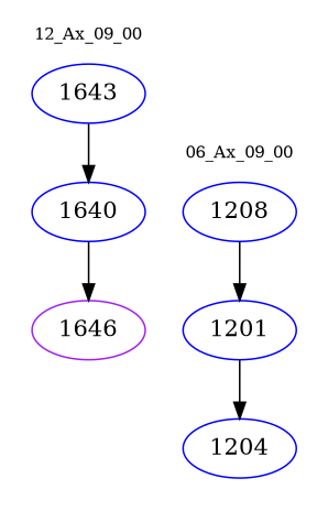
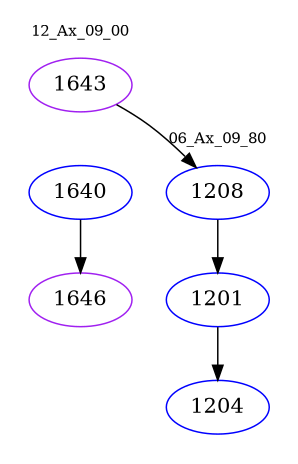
  digraph {
    node [color=blue]
    edge [color=black]
-   n1 [label=1643]
+   n1 [color=purple label=1643]
    n2 [label=1640]
    n3 [color=purple label=1646]
    n4 [label=1208]
    n5 [label=1201]
    n6 [label=1204]
    subgraph cluster_1 {
      color=white
      fontsize=10
      label="12_Ax_09_00"
      n1
      n2
      n3
    }
    subgraph cluster_2 {
      color=white
      fontsize=10
-     label="06_Ax_09_00"
+     label="06_Ax_09_80"
      n4
      n5
      n6
    }
-   n1 -> n2
+   n1 -> n4
    n2 -> n3
    n4 -> n5
    n5 -> n6
  }
